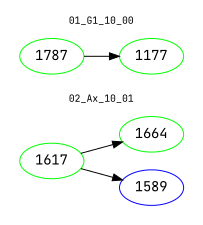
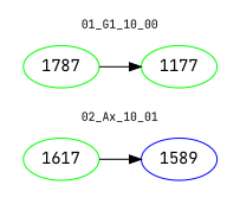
  digraph {
    fontname="JetBrains Mono"
    rankdir=LR
    node [color=green fontname="JetBrains Mono"]
    edge [color=black fontname="JetBrains Mono"]
    n1 [label=1617]
    n2 [color=blue label=1589]
-   n3 [label=1664]
    n4 [label=1787]
    n5 [label=1177]
    subgraph cluster_1 {
      color=white
      fontsize=10
      label="02_Ax_10_01"
      n1
      n2
-     n3
    }
    subgraph cluster_2 {
      color=white
      fontsize=10
      label="01_G1_10_00"
      n4
      n5
    }
    n1 -> n2
-   n1 -> n3
    n4 -> n5
  }
